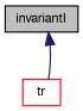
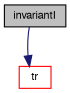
  digraph {
    rankdir=TB
    node [fontname=FreeSans fontsize=10 shape=record]
    n1 [color=black fillcolor=grey75 fontcolor=black height=0.2 label=invariantI style=filled width=0.4]
    n2 [color=red height=0.2 label=tr width=0.4]
-   n2 -> n1 [color=midnightblue fontname=FreeSans fontsize=10 labelfontname=FreeSans labelfontsize=10 style=solid]
+   n1 -> n2 [color=midnightblue fontname=FreeSans fontsize=10 labelfontname=FreeSans labelfontsize=10 style=solid]
  }
